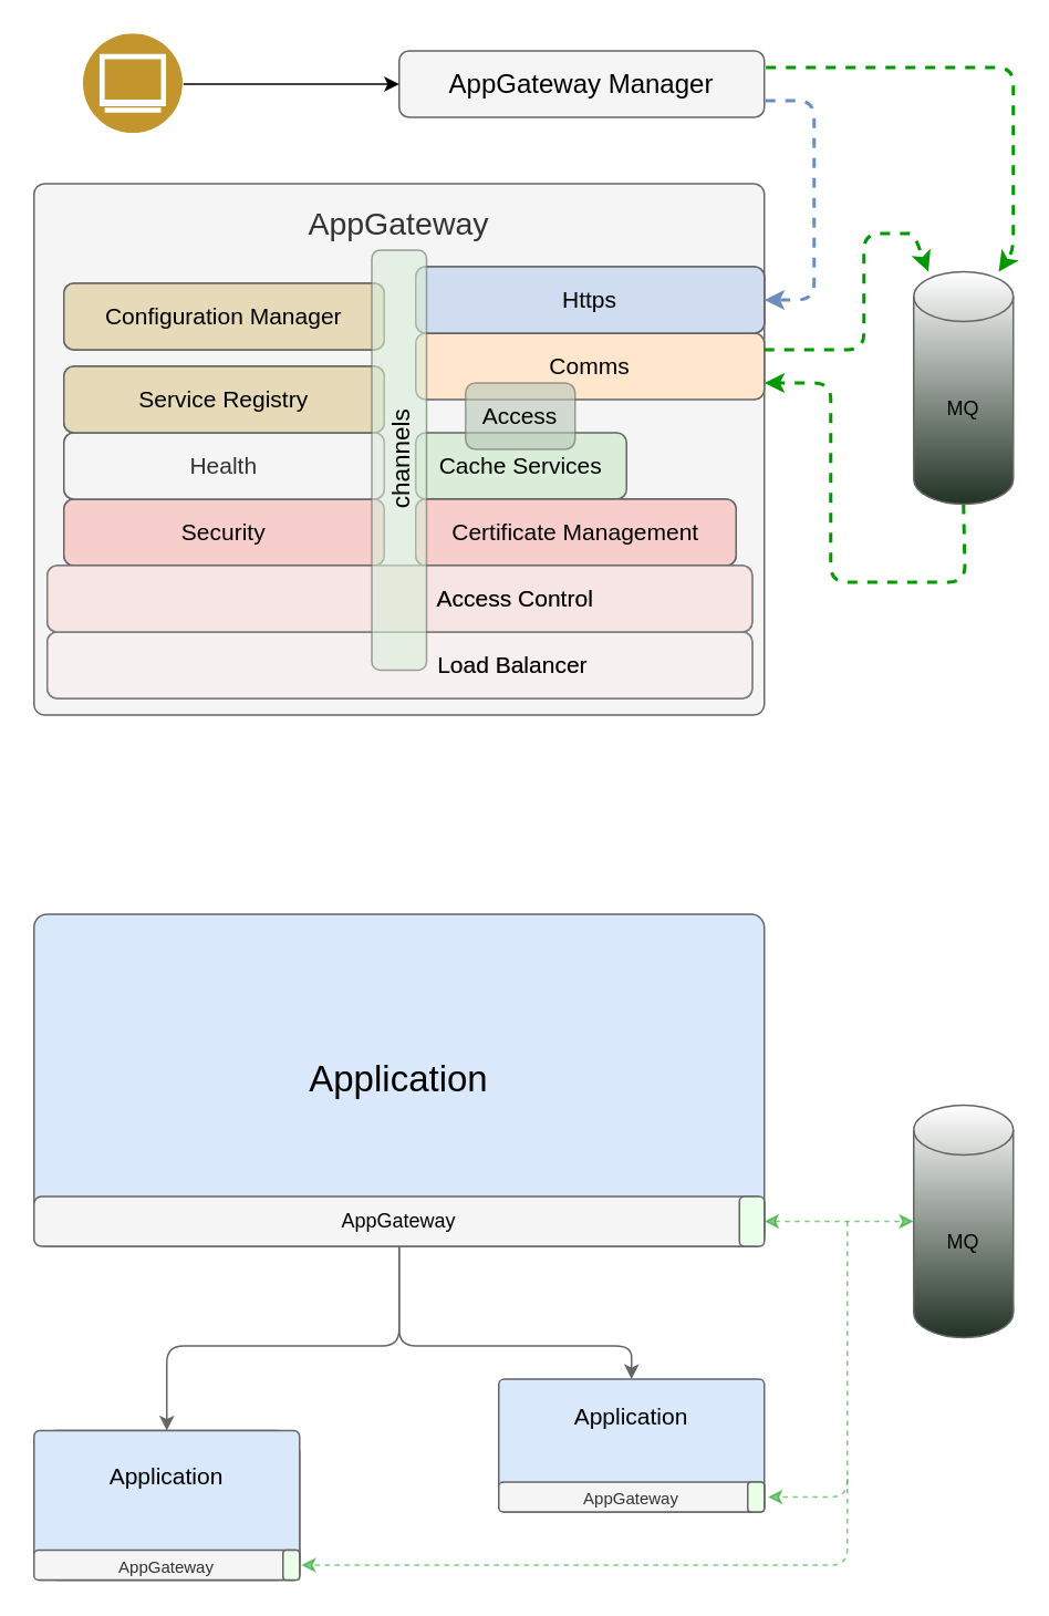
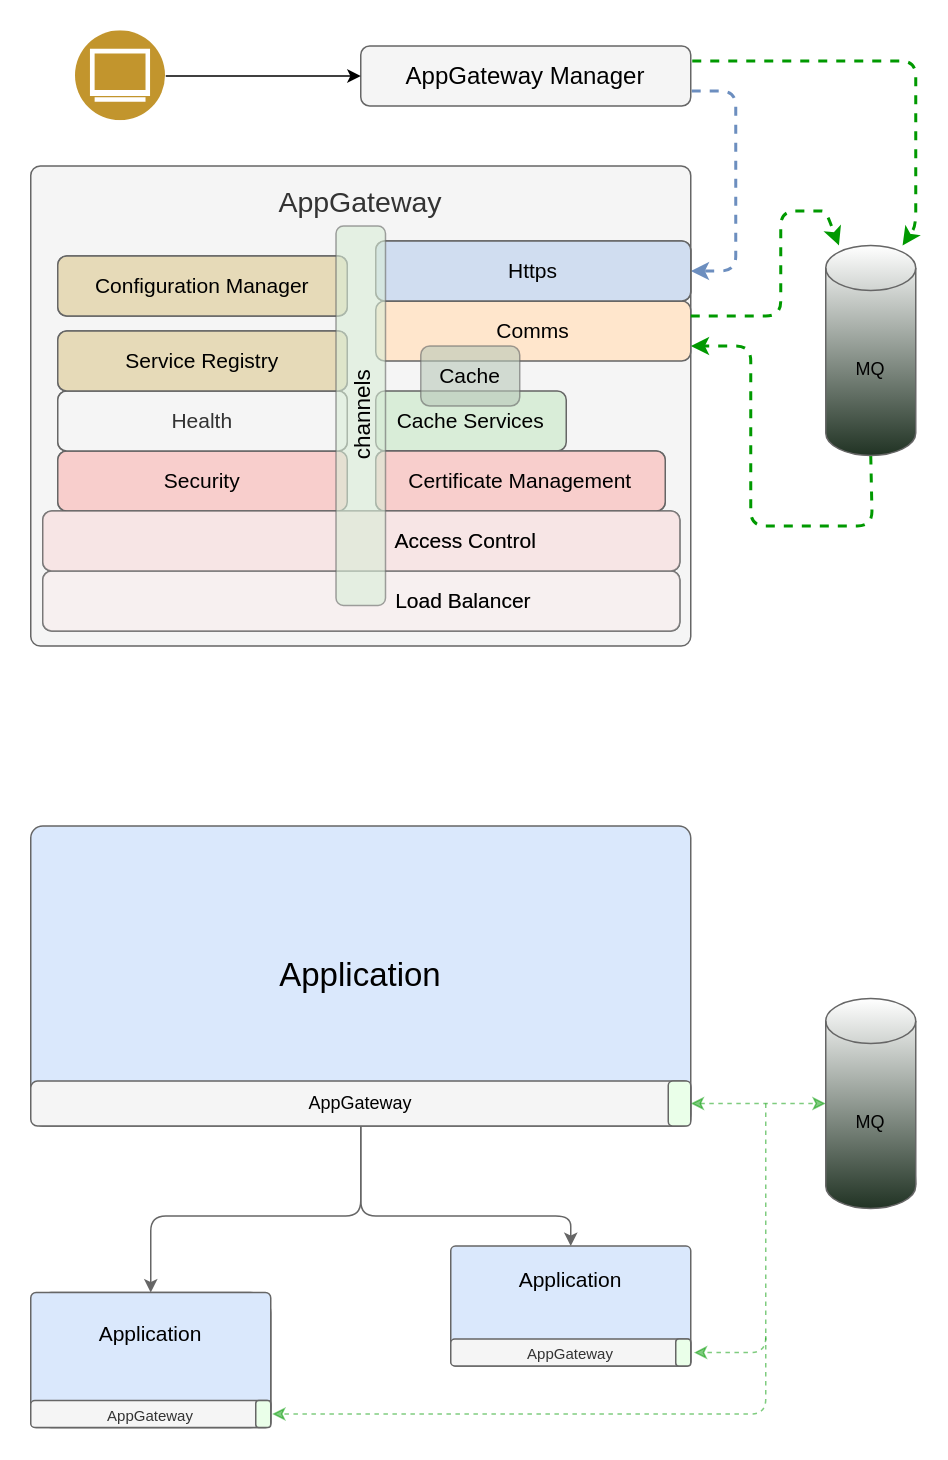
  <mxCell id="0" />
  <mxCell id="1" parent="0" />
  <mxCell id="2" value="&lt;font style=&quot;font-size: 19px;&quot;&gt;AppGateway&lt;br&gt;&lt;br&gt;&lt;br&gt;&lt;br&gt;&lt;/font&gt;&lt;br&gt;&lt;br&gt;&lt;br&gt;&lt;br&gt;&lt;br&gt;&lt;br&gt;&lt;br&gt;&lt;br&gt;&lt;br&gt;&lt;br&gt;&lt;br&gt;&lt;br&gt;&lt;br&gt;&lt;br&gt;&lt;br&gt;&lt;br&gt;&lt;br&gt;&lt;br&gt;&lt;br&gt;&lt;br&gt;&lt;br&gt;&lt;br&gt;&lt;br&gt;&lt;br&gt;" style="rounded=1;whiteSpace=wrap;html=1;shadow=0;fontSize=7;fillColor=#f5f5f5;strokeColor=#666666;arcSize=2;fontColor=#333333;" vertex="1" parent="1"><mxGeometry x="20" y="110" width="440" height="320" as="geometry" /></mxCell>
  <mxCell id="3" value="Cache Services" style="rounded=1;whiteSpace=wrap;html=1;fontSize=14;fillColor=#d9edd8;strokeColor=#666666;" vertex="1" parent="1"><mxGeometry x="250" y="260" width="127" height="40" as="geometry" /></mxCell>
  <mxCell id="4" value="&lt;font style=&quot;font-size: 22px;&quot;&gt;Application&lt;/font&gt;" style="rounded=1;whiteSpace=wrap;html=1;shadow=0;strokeColor=#666666;fontSize=7;fillColor=#dae8fc;arcSize=4;" vertex="1" parent="1"><mxGeometry x="20" y="550" width="440" height="200" as="geometry" /></mxCell>
  <mxCell id="5" value="AppGateway" style="rounded=1;whiteSpace=wrap;html=1;fillColor=#F5F5F5;strokeColor=#666666;" vertex="1" parent="1"><mxGeometry x="20" y="720" width="440" height="30" as="geometry" /></mxCell>
  <mxCell id="6" value="Health" style="rounded=1;whiteSpace=wrap;html=1;fontSize=14;fillColor=#E6DAB8;strokeColor=#666666;" vertex="1" parent="1"><mxGeometry x="38" y="260" width="193" height="40" as="geometry" /></mxCell>
  <mxCell id="7" value="Configuration Manager" style="rounded=1;whiteSpace=wrap;html=1;fontSize=14;fillColor=#E6DAB8;strokeColor=#666666;glass=0;" vertex="1" parent="1"><mxGeometry x="38" y="170" width="193" height="40" as="geometry" /></mxCell>
  <mxCell id="8" value="Certificate Management" style="rounded=1;whiteSpace=wrap;html=1;fontSize=14;fillColor=#f8cecc;strokeColor=#666666;" vertex="1" parent="1"><mxGeometry x="250" y="300" width="193" height="40" as="geometry" /></mxCell>
  <mxCell id="9" value="Service Registry" style="rounded=1;whiteSpace=wrap;html=1;fontSize=14;fillColor=#E6DAB8;strokeColor=#666666;" vertex="1" parent="1"><mxGeometry x="38" y="220" width="193" height="40" as="geometry" /></mxCell>
  <mxCell id="10" value="Security" style="rounded=1;whiteSpace=wrap;html=1;fontSize=14;fillColor=#f8cecc;strokeColor=#666666;" vertex="1" parent="1"><mxGeometry x="38" y="300" width="191.72" height="40" as="geometry" /></mxCell>
  <mxCell id="11" value="" style="endArrow=classic;html=1;rounded=1;comic=0;fontSize=7;exitX=0.5;exitY=1;exitDx=0;exitDy=0;entryX=1;entryY=0.75;entryDx=0;entryDy=0;strokeColor=#009900;dashed=1;strokeWidth=2;exitPerimeter=0;" edge="1" parent="1" source="34" target="22"><mxGeometry width="50" height="50" relative="1" as="geometry"><mxPoint x="580" y="310" as="sourcePoint" /><mxPoint x="570" y="460" as="targetPoint" /><Array as="points"><mxPoint x="581" y="350" /><mxPoint x="500" y="350" /><mxPoint x="500" y="230" /></Array></mxGeometry></mxCell>
  <mxCell id="12" value="" style="group;fontSize=10;rounded=1;" vertex="1" connectable="0" parent="1"><mxGeometry x="300" y="830" width="160" height="102" as="geometry" /></mxCell>
  <mxCell id="13" value="&lt;font style=&quot;font-size: 14px;&quot;&gt;Application&lt;br&gt;&lt;br&gt;&lt;br&gt;&lt;/font&gt;" style="rounded=1;whiteSpace=wrap;html=1;shadow=0;strokeColor=#666666;fontSize=7;fillColor=#dae8fc;arcSize=4;" vertex="1" parent="12"><mxGeometry width="160" height="80" as="geometry" /></mxCell>
  <mxCell id="14" value="&lt;font style=&quot;font-size: 10px;&quot;&gt;AppGateway&lt;/font&gt;" style="rounded=1;whiteSpace=wrap;html=1;fontSize=14;fillColor=#f5f5f5;strokeColor=#666666;fontColor=#333333;" vertex="1" parent="12"><mxGeometry y="62" width="160" height="18" as="geometry" /></mxCell>
  <mxCell id="15" value="" style="rounded=1;whiteSpace=wrap;html=1;shadow=0;strokeColor=#666666;fontSize=10;fillColor=#EAFFE9;arcSize=20;" vertex="1" parent="12"><mxGeometry x="150" y="62" width="10" height="18" as="geometry" /></mxCell>
  <mxCell id="16" value="" style="group;fontSize=10;rounded=1;strokeColor=#666666;" connectable="0" vertex="1" parent="1"><mxGeometry x="20" y="861" width="160" height="90" as="geometry" /></mxCell>
  <mxCell id="17" value="&lt;font style=&quot;font-size: 14px;&quot;&gt;Application&lt;br&gt;&lt;br&gt;&lt;br&gt;&lt;/font&gt;" style="rounded=1;whiteSpace=wrap;html=1;shadow=0;strokeColor=#666666;fontSize=7;fillColor=#dae8fc;arcSize=4;" vertex="1" parent="16"><mxGeometry width="160" height="90" as="geometry" /></mxCell>
  <mxCell id="18" value="&lt;font style=&quot;font-size: 10px;&quot;&gt;AppGateway&lt;/font&gt;" style="rounded=1;whiteSpace=wrap;html=1;fontSize=14;fillColor=#f5f5f5;strokeColor=#666666;fontColor=#333333;" vertex="1" parent="16"><mxGeometry y="72" width="160" height="18" as="geometry" /></mxCell>
  <mxCell id="19" value="" style="endArrow=classic;html=1;rounded=1;comic=0;strokeColor=#666666;strokeWidth=1;fontSize=10;entryX=0.5;entryY=0;entryDx=0;entryDy=0;" edge="1" parent="1" target="17"><mxGeometry width="50" height="50" relative="1" as="geometry"><mxPoint x="240" y="750" as="sourcePoint" /><mxPoint x="320" y="470" as="targetPoint" /><Array as="points"><mxPoint x="240" y="810" /><mxPoint x="100" y="810" /></Array></mxGeometry></mxCell>
  <mxCell id="20" value="" style="endArrow=classic;html=1;rounded=1;comic=0;strokeColor=#009900;strokeWidth=1;fontSize=10;dashed=1;entryX=1.006;entryY=0.9;entryDx=0;entryDy=0;entryPerimeter=0;opacity=50;" edge="1" parent="1" target="17"><mxGeometry width="50" height="50" relative="1" as="geometry"><mxPoint x="510" y="890" as="sourcePoint" /><mxPoint x="180" y="1020" as="targetPoint" /><Array as="points"><mxPoint x="510" y="942" /><mxPoint x="220" y="942" /></Array></mxGeometry></mxCell>
  <mxCell id="21" value="" style="endArrow=classic;html=1;rounded=1;comic=0;fontSize=7;strokeColor=#009900;dashed=1;entryX=1.013;entryY=0.888;entryDx=0;entryDy=0;entryPerimeter=0;strokeWidth=1;opacity=50;" edge="1" parent="1" target="13"><mxGeometry width="50" height="50" relative="1" as="geometry"><mxPoint x="510" y="735" as="sourcePoint" /><mxPoint x="470" y="710" as="targetPoint" /><Array as="points"><mxPoint x="510" y="901" /></Array></mxGeometry></mxCell>
  <mxCell id="22" value="Comms" style="rounded=1;whiteSpace=wrap;html=1;fontSize=14;fillColor=#ffe6cc;strokeColor=#666666;" vertex="1" parent="1"><mxGeometry x="250" y="200" width="210" height="40" as="geometry" /></mxCell>
- <mxCell id="23" value="Access" style="rounded=1;whiteSpace=wrap;html=1;fontSize=14;fillColor=#B9C9B9;strokeColor=#666666;opacity=60;" vertex="1" parent="1"><mxGeometry x="280" y="230" width="66" height="40" as="geometry" /></mxCell>
+ <mxCell id="23" value="Cache" style="rounded=1;whiteSpace=wrap;html=1;fontSize=14;fillColor=#B9C9B9;strokeColor=#666666;opacity=60;" vertex="1" parent="1"><mxGeometry x="280" y="230" width="66" height="40" as="geometry" /></mxCell>
  <mxCell id="24" value="&amp;nbsp; &amp;nbsp; &amp;nbsp; &amp;nbsp; &amp;nbsp; &amp;nbsp; &amp;nbsp; &amp;nbsp; &amp;nbsp; &amp;nbsp; &amp;nbsp; &amp;nbsp; &amp;nbsp; &amp;nbsp; &amp;nbsp; &amp;nbsp; &amp;nbsp; &amp;nbsp; Access Control" style="rounded=1;whiteSpace=wrap;html=1;fontSize=14;fillColor=#F8E4E4;strokeColor=#666666;align=center;opacity=60;" vertex="1" parent="1"><mxGeometry x="28" y="340" width="424.72" height="40" as="geometry" /></mxCell>
  <mxCell id="25" value="&amp;nbsp; &amp;nbsp; &amp;nbsp; &amp;nbsp; &amp;nbsp; &amp;nbsp; &amp;nbsp; &amp;nbsp; &amp;nbsp; &amp;nbsp; &amp;nbsp; &amp;nbsp; &amp;nbsp; &amp;nbsp; &amp;nbsp; &amp;nbsp; &amp;nbsp; &amp;nbsp;Load Balancer" style="rounded=1;whiteSpace=wrap;html=1;fontSize=14;fillColor=#F8F1F1;strokeColor=#666666;opacity=60;" vertex="1" parent="1"><mxGeometry x="28" y="380" width="424.72" height="40" as="geometry" /></mxCell>
  <mxCell id="26" style="edgeStyle=orthogonalEdgeStyle;rounded=0;orthogonalLoop=1;jettySize=auto;html=1;exitX=1;exitY=0.5;exitDx=0;exitDy=0;entryX=0;entryY=0.5;entryDx=0;entryDy=0;entryPerimeter=0;strokeColor=#009900;dashed=1;startArrow=classic;startFill=1;opacity=50;" edge="1" parent="1" source="27" target="38"><mxGeometry relative="1" as="geometry"><mxPoint x="620" y="735" as="targetPoint" /></mxGeometry></mxCell>
  <mxCell id="27" value="" style="rounded=1;whiteSpace=wrap;html=1;shadow=0;strokeColor=#666666;fontSize=10;fillColor=#EAFFE9;arcSize=20;" vertex="1" parent="1"><mxGeometry x="445" y="720" width="15" height="30" as="geometry" /></mxCell>
  <mxCell id="28" value="" style="endArrow=classic;html=1;rounded=1;comic=0;strokeColor=#666666;strokeWidth=1;fontSize=10;entryX=0.5;entryY=0;entryDx=0;entryDy=0;exitX=0.5;exitY=1;exitDx=0;exitDy=0;" edge="1" parent="1" source="5" target="13"><mxGeometry width="50" height="50" relative="1" as="geometry"><mxPoint x="250" y="760" as="sourcePoint" /><mxPoint x="110" y="880" as="targetPoint" /><Array as="points"><mxPoint x="240" y="810" /><mxPoint x="380" y="810" /></Array></mxGeometry></mxCell>
  <mxCell id="29" value="" style="endArrow=classic;html=1;rounded=1;comic=0;fontSize=7;exitX=1;exitY=0.25;exitDx=0;exitDy=0;entryX=0;entryY=0;entryDx=0;entryDy=0;strokeColor=#009900;dashed=1;strokeWidth=2;" edge="1" parent="1" source="22"><mxGeometry width="50" height="50" relative="1" as="geometry"><mxPoint x="591" y="326" as="sourcePoint" /><mxPoint x="558.787" y="162.929" as="targetPoint" /><Array as="points"><mxPoint x="520" y="210" /><mxPoint x="520" y="170" /><mxPoint x="520" y="140" /><mxPoint x="540" y="140" /><mxPoint x="550" y="140" /></Array></mxGeometry></mxCell>
  <mxCell id="30" value="" style="endArrow=classic;html=1;rounded=1;comic=0;fontSize=7;entryX=1;entryY=0;entryDx=0;entryDy=0;strokeColor=#009900;dashed=1;strokeWidth=2;" edge="1" parent="1"><mxGeometry width="50" height="50" relative="1" as="geometry"><mxPoint x="461" y="40" as="sourcePoint" /><mxPoint x="601.213" y="162.929" as="targetPoint" /><Array as="points"><mxPoint x="610" y="40" /><mxPoint x="610" y="150" /></Array></mxGeometry></mxCell>
  <mxCell id="31" value="" style="endArrow=classic;html=1;rounded=1;comic=0;fontSize=7;exitX=1;exitY=0.75;exitDx=0;exitDy=0;entryX=1;entryY=0.5;entryDx=0;entryDy=0;strokeColor=#6C8EBF;dashed=1;strokeWidth=2;" edge="1" parent="1" target="32"><mxGeometry width="50" height="50" relative="1" as="geometry"><mxPoint x="460.64" y="60" as="sourcePoint" /><mxPoint x="612" y="170" as="targetPoint" /><Array as="points"><mxPoint x="490" y="60" /><mxPoint x="490" y="120" /><mxPoint x="490" y="180" /></Array></mxGeometry></mxCell>
  <mxCell id="32" value="Https" style="rounded=1;whiteSpace=wrap;html=1;fontSize=14;fillColor=#D0DDF0;strokeColor=#666666;glass=0;" vertex="1" parent="1"><mxGeometry x="250" y="160" width="210" height="40" as="geometry" /></mxCell>
  <mxCell id="33" value="&lt;font style=&quot;font-size: 16px;&quot;&gt;AppGateway Manager&lt;/font&gt;" style="rounded=1;whiteSpace=wrap;html=1;fillColor=#f5f5f5;shadow=0;glass=0;strokeColor=#666666;" vertex="1" parent="1"><mxGeometry x="240" y="30" width="220" height="40" as="geometry" /></mxCell>
  <mxCell id="34" value="MQ" style="shape=cylinder3;whiteSpace=wrap;html=1;boundedLbl=1;backgroundOutline=1;size=15;gradientColor=#213324;fillColor=#FFFFFF;strokeColor=#666666;" vertex="1" parent="1"><mxGeometry x="550" y="163" width="60" height="140" as="geometry" /></mxCell>
  <mxCell id="35" value="Certificate Management" style="rounded=1;whiteSpace=wrap;html=1;fontSize=14;fillColor=#f8cecc;strokeColor=#666666;" vertex="1" parent="1"><mxGeometry x="250" y="300" width="193" height="40" as="geometry" /></mxCell>
  <mxCell id="36" value="Security" style="rounded=1;whiteSpace=wrap;html=1;fontSize=14;fillColor=#f8cecc;strokeColor=#666666;" vertex="1" parent="1"><mxGeometry x="38" y="300" width="193" height="40" as="geometry" /></mxCell>
  <mxCell id="37" value="" style="endArrow=classic;html=1;rounded=1;comic=0;fontSize=7;strokeColor=#666666;dashed=1;entryX=1.013;entryY=0.888;entryDx=0;entryDy=0;entryPerimeter=0;strokeWidth=1;opacity=50;" edge="1" parent="1" target="38"><mxGeometry width="50" height="50" relative="1" as="geometry"><mxPoint x="580" y="740" as="sourcePoint" /><mxPoint x="462" y="901" as="targetPoint" /><Array as="points" /></mxGeometry></mxCell>
  <mxCell id="38" value="MQ" style="shape=cylinder3;whiteSpace=wrap;html=1;boundedLbl=1;backgroundOutline=1;size=15;gradientColor=#213324;fillColor=#FFFFFF;strokeColor=#666666;" vertex="1" parent="1"><mxGeometry x="550" y="665" width="60" height="140" as="geometry" /></mxCell>
  <mxCell id="39" value="&amp;nbsp; &amp;nbsp; &amp;nbsp; &amp;nbsp; &amp;nbsp; &amp;nbsp; &amp;nbsp; &amp;nbsp; &amp;nbsp; &amp;nbsp; &amp;nbsp; &amp;nbsp; &amp;nbsp; &amp;nbsp; &amp;nbsp; &amp;nbsp; &amp;nbsp; &amp;nbsp;Load Balancer" style="rounded=1;whiteSpace=wrap;html=1;fontSize=14;fillColor=#F8F1F1;strokeColor=#666666;opacity=60;" vertex="1" parent="1"><mxGeometry x="28" y="380" width="424.72" height="40" as="geometry" /></mxCell>
  <mxCell id="40" value="&amp;nbsp; &amp;nbsp; &amp;nbsp; &amp;nbsp; &amp;nbsp; &amp;nbsp; &amp;nbsp; &amp;nbsp; &amp;nbsp; &amp;nbsp; &amp;nbsp; &amp;nbsp; &amp;nbsp; &amp;nbsp; &amp;nbsp; &amp;nbsp; &amp;nbsp; &amp;nbsp; Access Control" style="rounded=1;whiteSpace=wrap;html=1;fontSize=14;fillColor=#F8E4E4;strokeColor=#666666;align=center;opacity=60;" vertex="1" parent="1"><mxGeometry x="28" y="340" width="424.72" height="40" as="geometry" /></mxCell>
  <mxCell id="41" value="&amp;nbsp; &amp;nbsp; &amp;nbsp; &amp;nbsp; &amp;nbsp; &amp;nbsp; &amp;nbsp; &amp;nbsp; &amp;nbsp; &amp;nbsp; &amp;nbsp; &amp;nbsp; &amp;nbsp; &amp;nbsp; &amp;nbsp; &amp;nbsp; &amp;nbsp; &amp;nbsp;Load Balancer" style="rounded=1;whiteSpace=wrap;html=1;fontSize=14;fillColor=#F8F1F1;strokeColor=#666666;opacity=60;" vertex="1" parent="1"><mxGeometry x="28" y="380" width="424.72" height="40" as="geometry" /></mxCell>
  <mxCell id="42" value="&amp;nbsp; &amp;nbsp; &amp;nbsp; &amp;nbsp; &amp;nbsp; &amp;nbsp; &amp;nbsp; &amp;nbsp; &amp;nbsp; &amp;nbsp; &amp;nbsp; &amp;nbsp; &amp;nbsp; &amp;nbsp; &amp;nbsp; &amp;nbsp; &amp;nbsp; &amp;nbsp; Access Control" style="rounded=1;whiteSpace=wrap;html=1;fontSize=14;fillColor=#F8E4E4;strokeColor=#666666;align=center;opacity=60;" vertex="1" parent="1"><mxGeometry x="28" y="340" width="424.72" height="40" as="geometry" /></mxCell>
  <mxCell id="43" value="Health" style="rounded=1;whiteSpace=wrap;html=1;fontSize=14;fillColor=#f5f5f5;strokeColor=#666666;fontColor=#333333;" vertex="1" parent="1"><mxGeometry x="38" y="260" width="193" height="40" as="geometry" /></mxCell>
  <mxCell id="44" value="Service Registry" style="rounded=1;whiteSpace=wrap;html=1;fontSize=14;fillColor=#E6DAB8;strokeColor=#666666;" vertex="1" parent="1"><mxGeometry x="38" y="220" width="193" height="40" as="geometry" /></mxCell>
  <mxCell id="45" value="Configuration Manager" style="rounded=1;whiteSpace=wrap;html=1;fontSize=14;fillColor=#E6DAB8;strokeColor=#666666;glass=0;" vertex="1" parent="1"><mxGeometry x="38" y="170" width="193" height="40" as="geometry" /></mxCell>
  <mxCell id="46" value="Https" style="rounded=1;whiteSpace=wrap;html=1;fontSize=14;fillColor=#D0DDF0;strokeColor=#666666;glass=0;" vertex="1" parent="1"><mxGeometry x="250" y="160" width="210" height="40" as="geometry" /></mxCell>
  <mxCell id="47" value="channels" style="rounded=1;whiteSpace=wrap;html=1;fillColor=#D9EDD8;fontSize=15;horizontal=0;opacity=60;strokeColor=#666666;" vertex="1" parent="1"><mxGeometry x="223.5" y="150" width="33" height="253" as="geometry" /></mxCell>
  <mxCell id="48" value="" style="image;aspect=fixed;perimeter=ellipsePerimeter;html=1;align=center;shadow=0;dashed=0;fontColor=#4277BB;labelBackgroundColor=default;fontSize=12;spacingTop=3;image=img/lib/ibm/users/browser.svg;imageBackground=none;" vertex="1" parent="1"><mxGeometry x="50" y="20" width="60" height="60" as="geometry" /></mxCell>
  <mxCell id="49" value="" style="endArrow=classic;html=1;rounded=0;exitX=1;exitY=0.5;exitDx=0;exitDy=0;entryX=0;entryY=0.5;entryDx=0;entryDy=0;" edge="1" parent="1" source="48" target="33"><mxGeometry width="50" height="50" relative="1" as="geometry"><mxPoint x="140" y="60" as="sourcePoint" /><mxPoint x="190" y="10" as="targetPoint" /></mxGeometry></mxCell>
  <mxCell id="50" value="" style="rounded=1;whiteSpace=wrap;html=1;shadow=0;strokeColor=#666666;fontSize=10;fillColor=#EAFFE9;arcSize=20;" vertex="1" parent="1"><mxGeometry x="170" y="933" width="10" height="18" as="geometry" /></mxCell>
